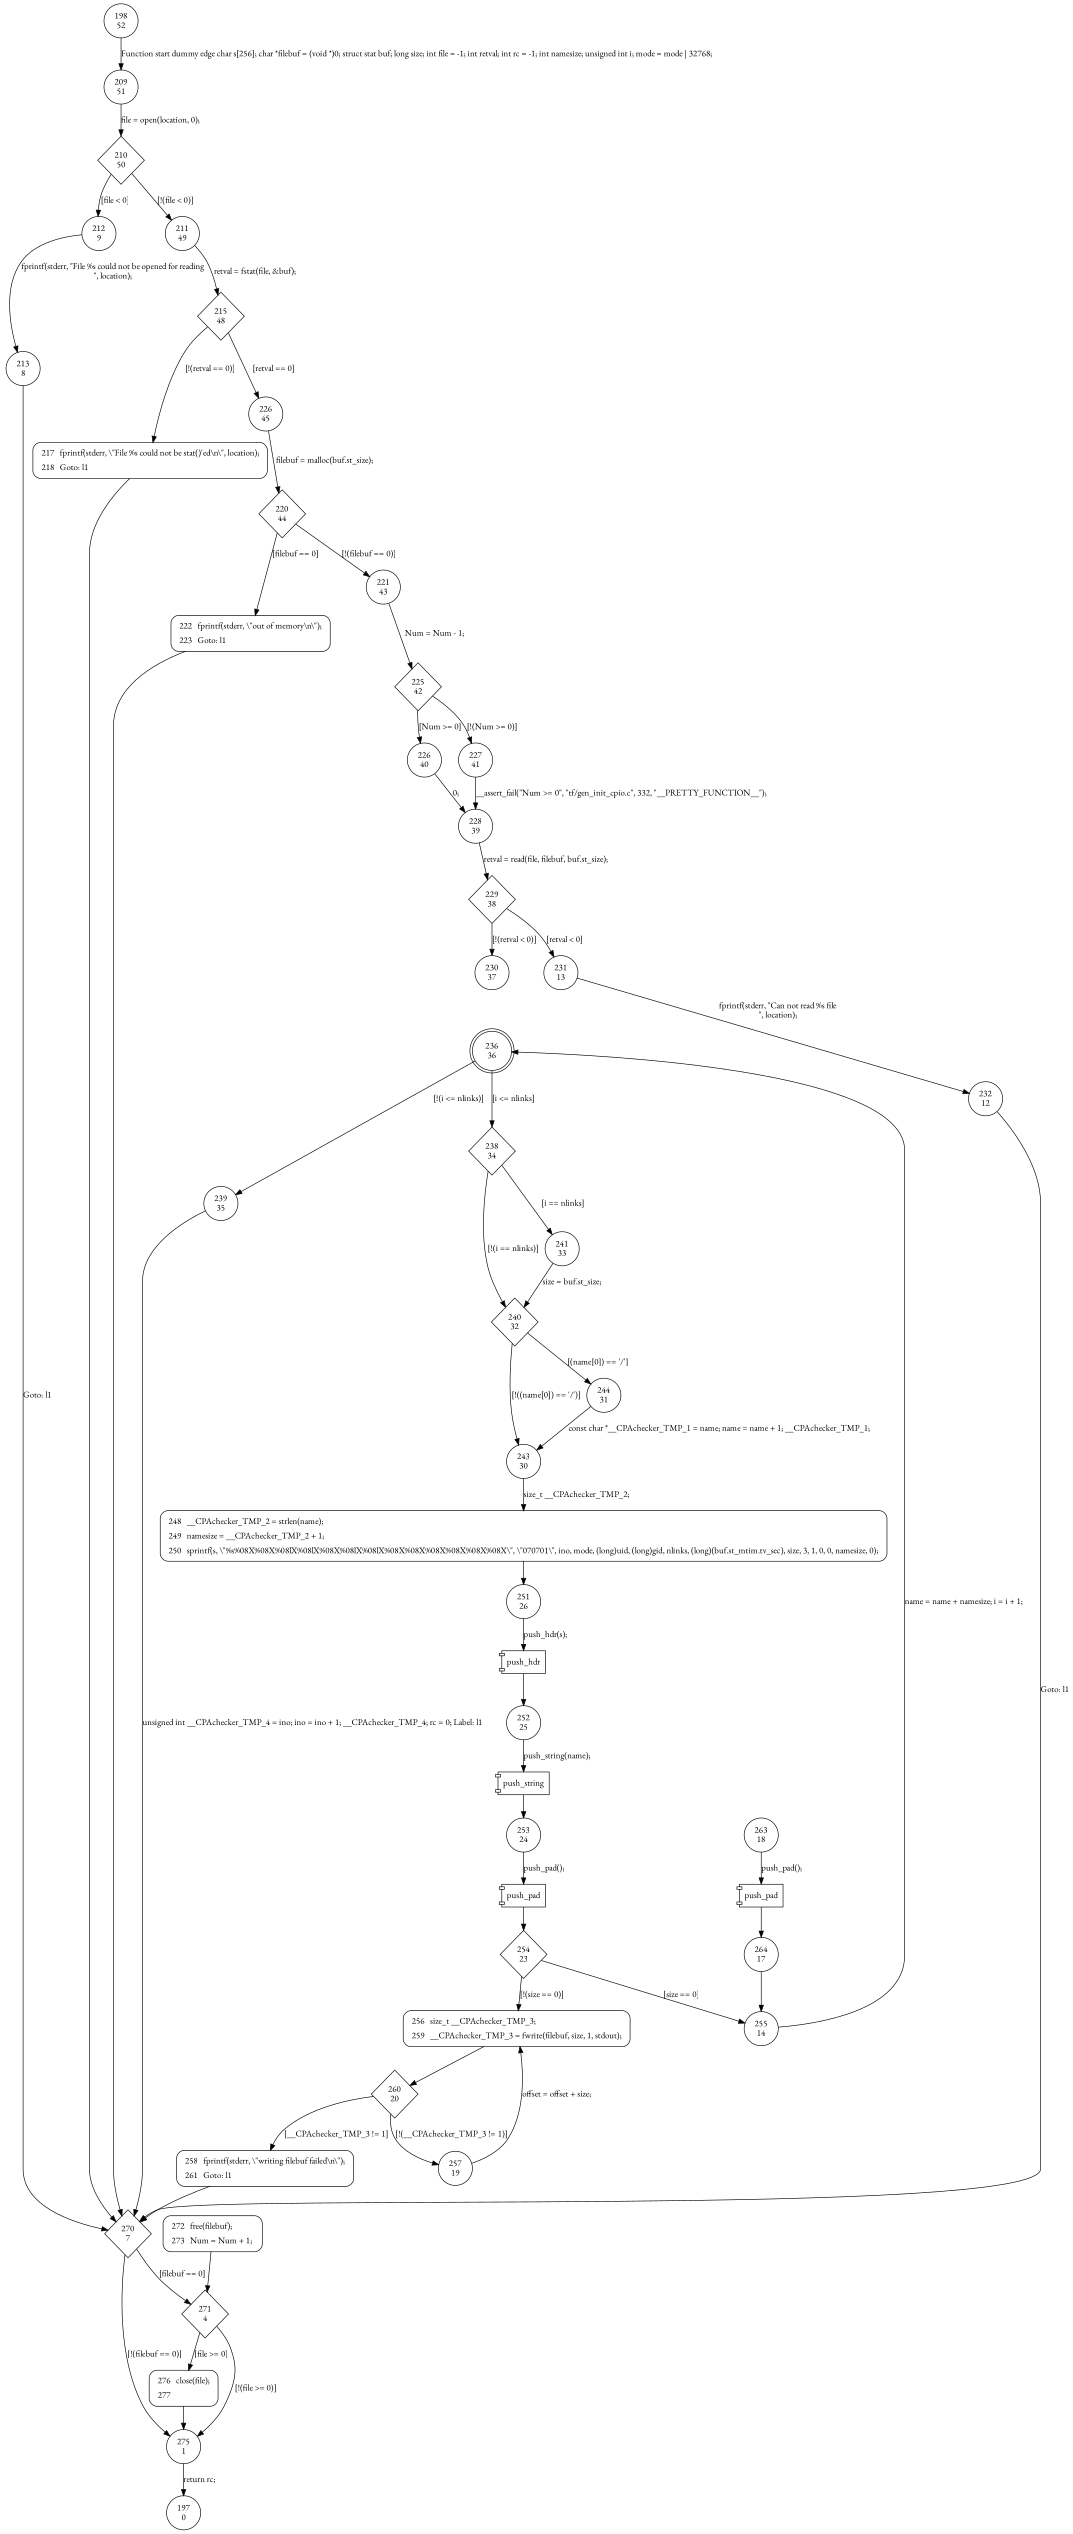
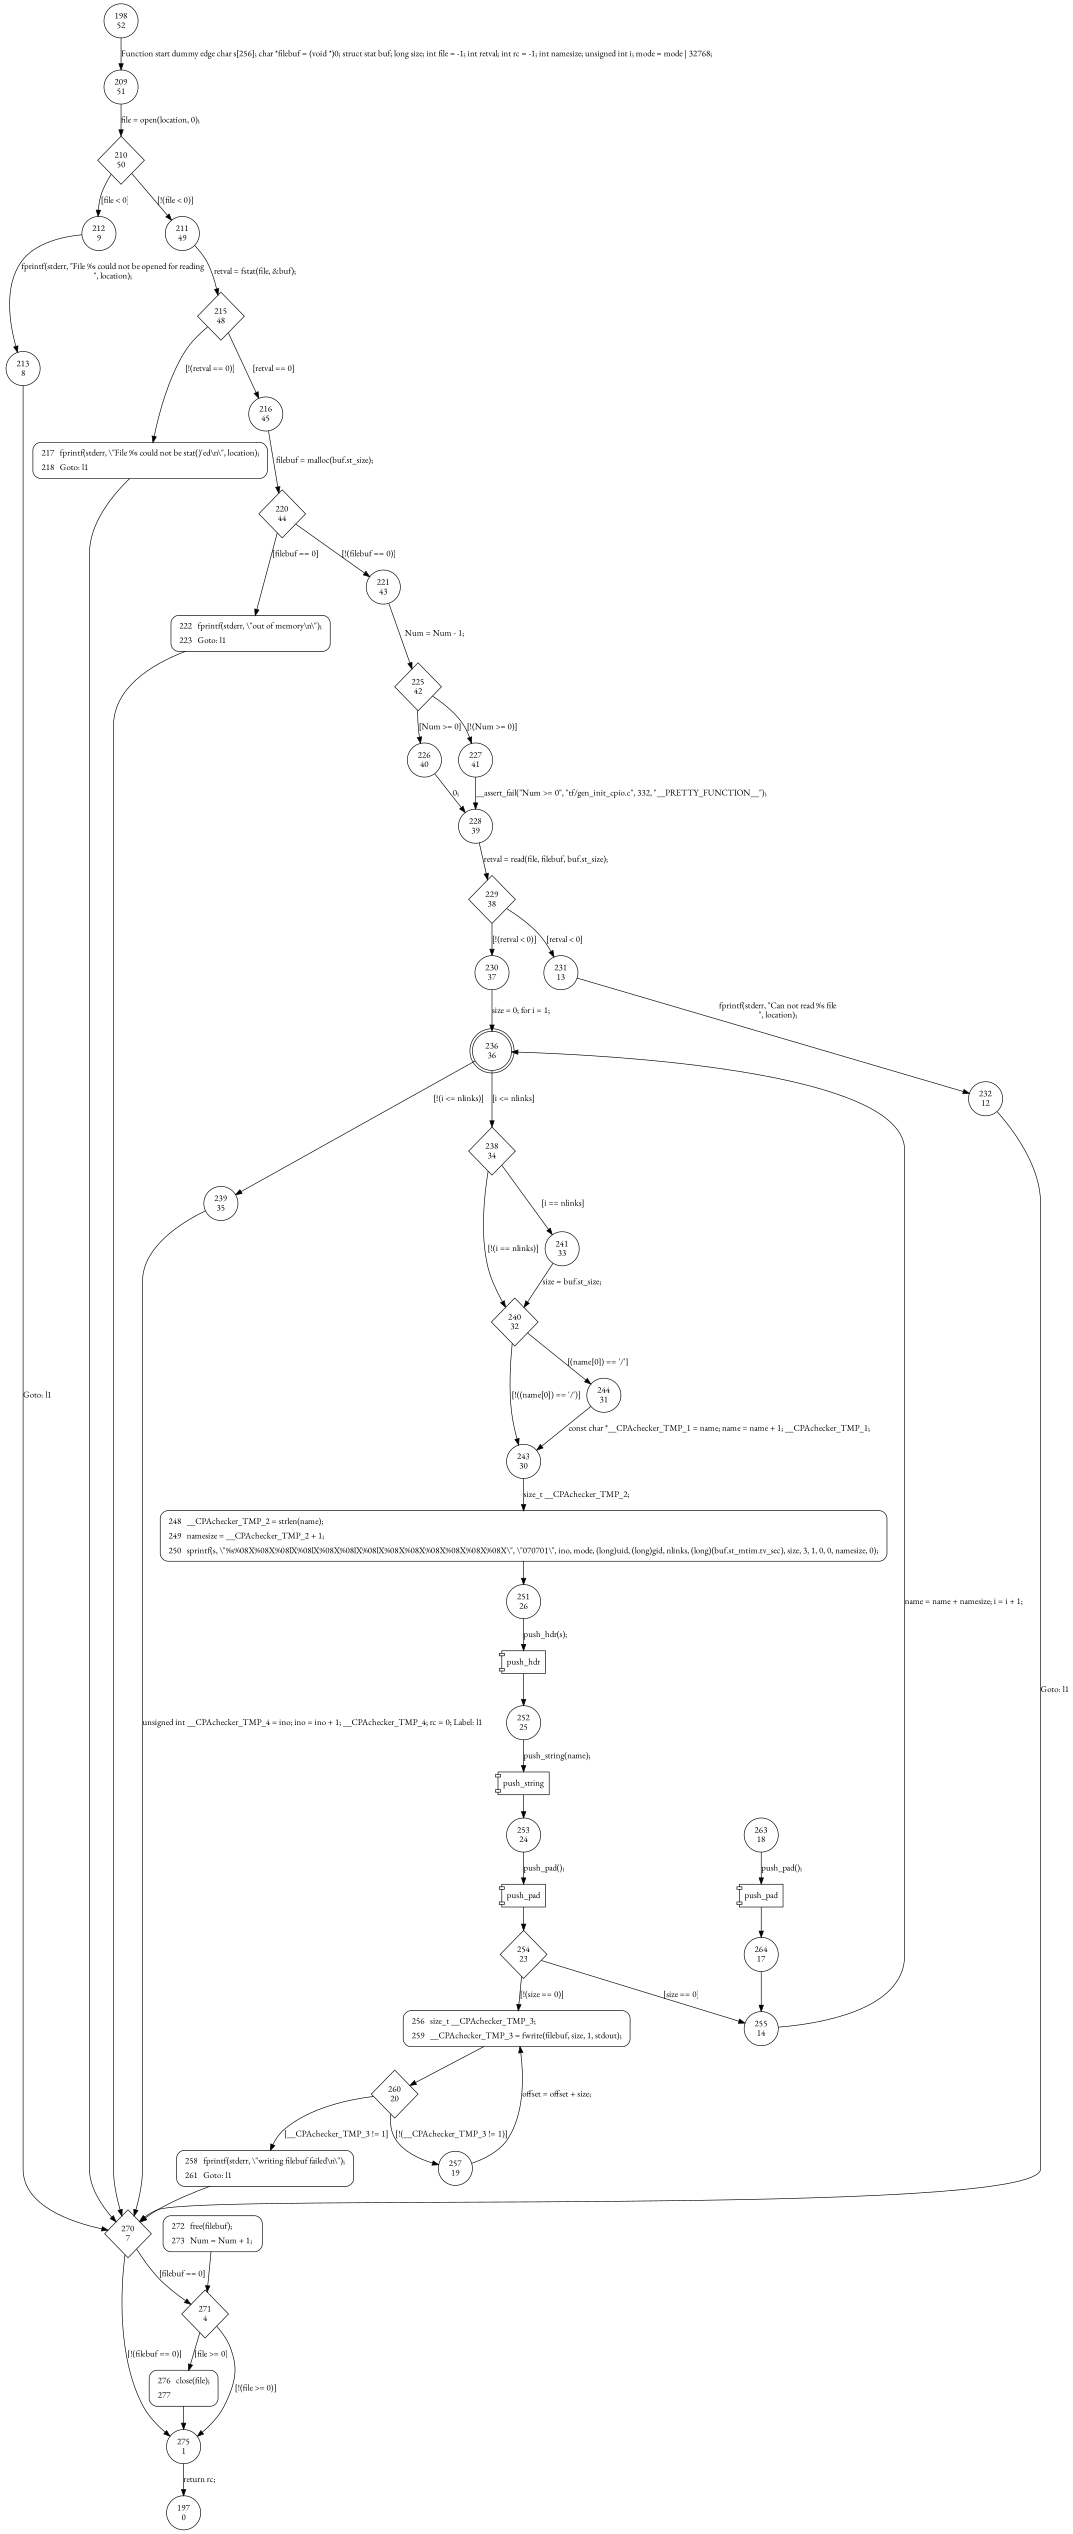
  digraph {
    fontname="EB Garamond"
    node [fontname="EB Garamond" shape=circle]
    edge [fontname="EB Garamond"]
    n1 [label="198\n52"]
    n2 [label="209\n51"]
    n3 [label="210\n50" shape=diamond]
    n4 [label="212\n9"]
    n5 [label="211\n49"]
    n6 [label="213\n8"]
    n7 [label="215\n48" shape=diamond]
    n8 [label="270\n7" shape=diamond]
-   n9 [label="226\n45"]
+   n9 [label="216\n45"]
    n10 [fillcolor=white label=<<table border="0" cellborder="0" cellpadding="3" bgcolor="white"><tr><td align="right">217</td><td align="left">fprintf(stderr, \"File %s could not be stat()'ed\n\", location);</td></tr><tr><td align="right">218</td><td align="left">Goto: l1</td></tr></table>> penwidth=1 shape=Mrecord style="filled,bold"]
    n11 [label="220\n44" shape=diamond]
    n12 [fillcolor=white label=<<table border="0" cellborder="0" cellpadding="3" bgcolor="white"><tr><td align="right">222</td><td align="left">fprintf(stderr, \"out of memory\n\");</td></tr><tr><td align="right">223</td><td align="left">Goto: l1</td></tr></table>> penwidth=1 shape=Mrecord style="filled,bold"]
    n13 [label="221\n43"]
    n14 [label="271\n4" shape=diamond]
    n15 [label="275\n1"]
    n16 [fillcolor=white label=<<table border="0" cellborder="0" cellpadding="3" bgcolor="white"><tr><td align="right">276</td><td align="left">close(file);</td></tr><tr><td align="right">277</td><td align="left"></td></tr></table>> penwidth=1 shape=Mrecord style="filled,bold"]
    n17 [fillcolor=white label=<<table border="0" cellborder="0" cellpadding="3" bgcolor="white"><tr><td align="right">272</td><td align="left">free(filebuf);</td></tr><tr><td align="right">273</td><td align="left">Num = Num + 1; </td></tr></table>> penwidth=1 shape=Mrecord style="filled,bold"]
    n18 [label="197\n0"]
    n19 [label="225\n42" shape=diamond]
    n20 [label="226\n40"]
    n21 [label="227\n41"]
    n22 [label="228\n39"]
    n23 [label="229\n38" shape=diamond]
    n24 [label="231\n13"]
    n25 [label="230\n37"]
    n26 [label="232\n12"]
    n27 [label="236\n36" shape=doublecircle]
    n28 [label="238\n34" shape=diamond]
    n29 [label="239\n35"]
    n30 [label="241\n33"]
    n31 [label="240\n32" shape=diamond]
    n32 [label="244\n31"]
    n33 [label="243\n30"]
    n34 [fillcolor=white label=<<table border="0" cellborder="0" cellpadding="3" bgcolor="white"><tr><td align="right">248</td><td align="left">__CPAchecker_TMP_2 = strlen(name);</td></tr><tr><td align="right">249</td><td align="left">namesize = __CPAchecker_TMP_2 + 1;</td></tr><tr><td align="right">250</td><td align="left">sprintf(s, \"%s%08X%08X%08lX%08lX%08X%08lX%08lX%08X%08X%08X%08X%08X%08X\", \"070701\", ino, mode, (long)uid, (long)gid, nlinks, (long)(buf.st_mtim.tv_sec), size, 3, 1, 0, 0, namesize, 0);</td></tr></table>> penwidth=1 shape=Mrecord style="filled,bold"]
    n35 [label="251\n26"]
    n36 [label=push_hdr shape=component]
    n37 [label="252\n25"]
    n38 [label=push_string shape=component]
    n39 [label="253\n24"]
    n40 [label=push_pad shape=component]
    n41 [label="254\n23" shape=diamond]
    n42 [label="255\n14"]
    n43 [fillcolor=white label=<<table border="0" cellborder="0" cellpadding="3" bgcolor="white"><tr><td align="right">256</td><td align="left">size_t __CPAchecker_TMP_3;</td></tr><tr><td align="right">259</td><td align="left">__CPAchecker_TMP_3 = fwrite(filebuf, size, 1, stdout);</td></tr></table>> penwidth=1 shape=Mrecord style="filled,bold"]
    n44 [label="260\n20" shape=diamond]
    n45 [fillcolor=white label=<<table border="0" cellborder="0" cellpadding="3" bgcolor="white"><tr><td align="right">258</td><td align="left">fprintf(stderr, \"writing filebuf failed\n\");</td></tr><tr><td align="right">261</td><td align="left">Goto: l1</td></tr></table>> penwidth=1 shape=Mrecord style="filled,bold"]
    n46 [label="257\n19"]
    n47 [label="263\n18"]
    n48 [label=push_pad shape=component]
    n49 [label="264\n17"]
    n1 -> n2 [label="Function start dummy edge char s[256]; char *filebuf = (void *)0; struct stat buf; long size; int file = -1; int retval; int rc = -1; int namesize; unsigned int i; mode = mode | 32768;"]
    n2 -> n3 [label="file = open(location, 0);"]
    n3 -> n4 [label="[file < 0]"]
    n3 -> n5 [label="[!(file < 0)]"]
    n4 -> n6 [label="fprintf(stderr, \"File %s could not be opened for reading\n\", location);"]
    n5 -> n7 [label="retval = fstat(file, &buf);"]
    n6 -> n8 [label="Goto: l1"]
    n7 -> n9 [label="[retval == 0]"]
    n7 -> n10 [label="[!(retval == 0)]"]
    n8 -> n14 [label="[filebuf == 0]"]
    n8 -> n15 [label="[!(filebuf == 0)]"]
    n9 -> n11 [label="filebuf = malloc(buf.st_size);"]
    n10 -> n8
    n11 -> n12 [label="[filebuf == 0]"]
    n11 -> n13 [label="[!(filebuf == 0)]"]
    n12 -> n8
    n13 -> n19 [label="Num = Num - 1;"]
    n14 -> n15 [label="[!(file >= 0)]"]
    n14 -> n16 [label="[file >= 0]"]
    n15 -> n18 [label="return rc;"]
    n16 -> n15
    n17 -> n14
    n19 -> n20 [label="[Num >= 0]"]
    n19 -> n21 [label="[!(Num >= 0)]"]
    n20 -> n22 [label="0;"]
    n21 -> n22 [label="__assert_fail(\"Num >= 0\", \"tf/gen_init_cpio.c\", 332, \"__PRETTY_FUNCTION__\");"]
    n22 -> n23 [label="retval = read(file, filebuf, buf.st_size);"]
    n23 -> n24 [label="[retval < 0]"]
    n23 -> n25 [label="[!(retval < 0)]"]
    n24 -> n26 [label="fprintf(stderr, \"Can not read %s file\n\", location);"]
+   n25 -> n27 [label="size = 0; for i = 1;"]
    n26 -> n8 [label="Goto: l1"]
    n27 -> n28 [label="[i <= nlinks]"]
    n27 -> n29 [label="[!(i <= nlinks)]"]
    n28 -> n30 [label="[i == nlinks]"]
    n28 -> n31 [label="[!(i == nlinks)]"]
    n29 -> n8 [label="unsigned int __CPAchecker_TMP_4 = ino; ino = ino + 1; __CPAchecker_TMP_4; rc = 0; Label: l1"]
    n30 -> n31 [label="size = buf.st_size; "]
    n31 -> n32 [label="[(name[0]) == '/']"]
    n31 -> n33 [label="[!((name[0]) == '/')]"]
    n32 -> n33 [label="const char *__CPAchecker_TMP_1 = name; name = name + 1; __CPAchecker_TMP_1; "]
    n33 -> n34 [label="size_t __CPAchecker_TMP_2;"]
    n34 -> n35
    n35 -> n36 [label="push_hdr(s);"]
    n36 -> n37
    n37 -> n38 [label="push_string(name);"]
    n38 -> n39
    n39 -> n40 [label="push_pad();"]
    n40 -> n41
    n41 -> n42 [label="[size == 0]"]
    n41 -> n43 [label="[!(size == 0)]"]
    n42 -> n27 [label="name = name + namesize; i = i + 1;"]
    n43 -> n44
    n44 -> n45 [label="[__CPAchecker_TMP_3 != 1]"]
    n44 -> n46 [label="[!(__CPAchecker_TMP_3 != 1)]"]
    n45 -> n8
    n46 -> n43 [label="offset = offset + size;"]
    n47 -> n48 [label="push_pad();"]
    n48 -> n49
    n49 -> n42
  }
